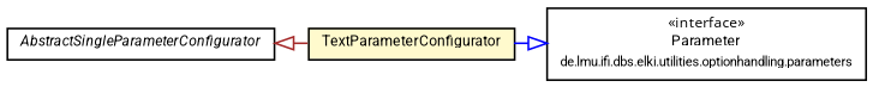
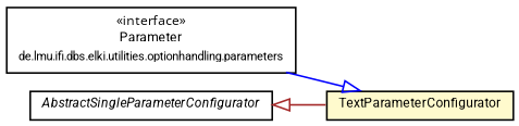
  digraph {
    fontname="Open Sans"
    nodesep=0.15
    rankdir=LR
    ranksep=0.25
    node [fontcolor=black fontname="Open Sans" fontsize=8 margin=0 shape=plaintext]
    edge [fontname="Open Sans" fontsize=7 labelfontname=Roboto labelfontsize=7 style=solid]
    n1 [height=0 label=<<table title="de.lmu.ifi.dbs.elki.utilities.optionhandling.parameters.Parameter" border="0" cellborder="1" cellspacing="0" cellpadding="2" href="../../utilities/optionhandling/parameters/Parameter.html" target="_parent"> 		<tr><td><table border="0" cellspacing="0" cellpadding="1"> 		<tr><td align="center" balign="center"> &#171;interface&#187; </td></tr> 		<tr><td align="center" balign="center"> <font face="Roboto">Parameter</font> </td></tr> 		<tr><td align="center" balign="center"> <font face="Roboto" point-size="7.0">de.lmu.ifi.dbs.elki.utilities.optionhandling.parameters</font> </td></tr> 		</table></td></tr> 		</table>> width=0]
    n2 [height=0 label=<<table title="de.lmu.ifi.dbs.elki.gui.configurator.TextParameterConfigurator" border="0" cellborder="1" cellspacing="0" cellpadding="2" bgcolor="lemonChiffon" href="TextParameterConfigurator.html" target="_parent"> 		<tr><td><table border="0" cellspacing="0" cellpadding="1"> 		<tr><td align="center" balign="center"> <font face="Roboto">TextParameterConfigurator</font> </td></tr> 		</table></td></tr> 		</table>> width=0]
    n3 [height=0 label=<<table title="de.lmu.ifi.dbs.elki.gui.configurator.AbstractSingleParameterConfigurator" border="0" cellborder="1" cellspacing="0" cellpadding="2" href="AbstractSingleParameterConfigurator.html" target="_parent"> 		<tr><td><table border="0" cellspacing="0" cellpadding="1"> 		<tr><td align="center" balign="center"> <font face="Roboto"><i>AbstractSingleParameterConfigurator</i></font> </td></tr> 		</table></td></tr> 		</table>> width=0]
-   n2 -> n1 [arrowhead=onormal color=blue weight=2]
+   n1 -> n2 [arrowhead=onormal color=blue weight=2]
    n3 -> n2 [arrowtail=empty color=brown dir=back weight=10]
  }
